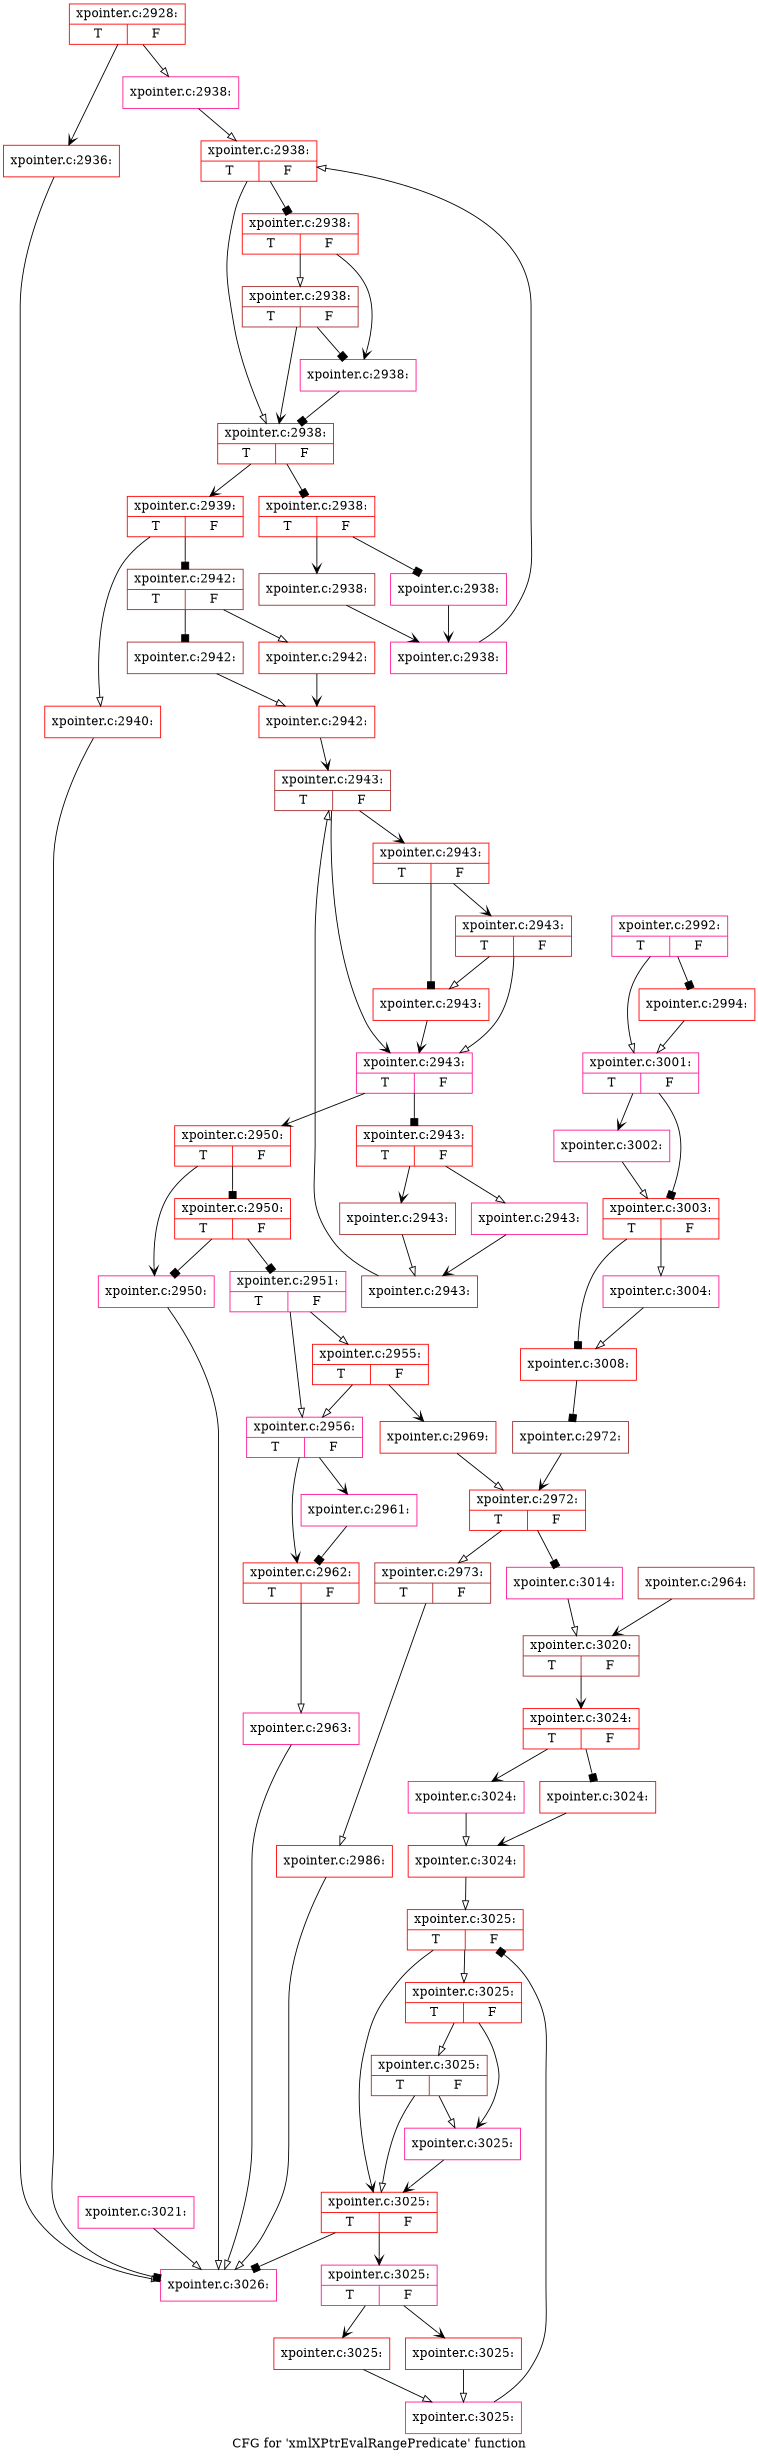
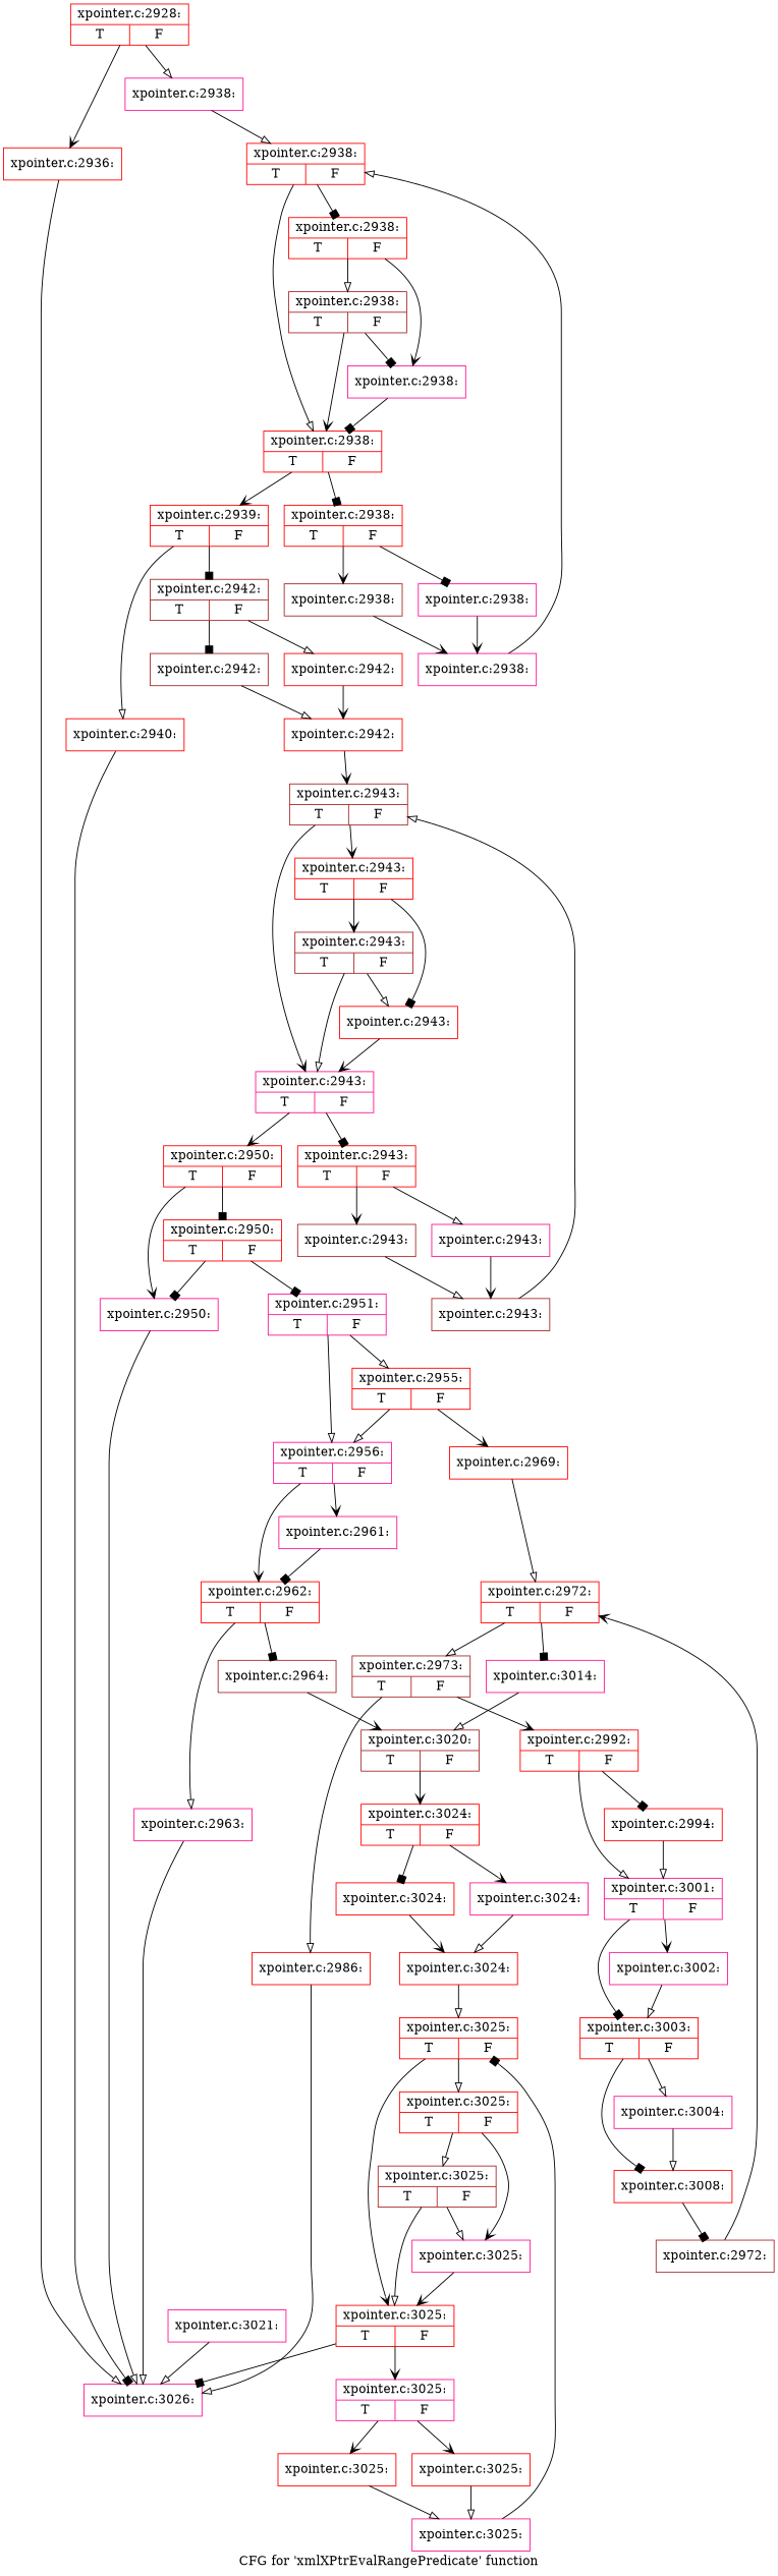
  digraph {
    label="CFG for 'xmlXPtrEvalRangePredicate' function"
    node [color=red shape=record]
    edge [arrowhead=onormal]
    n1 [label="{xpointer.c:2928:|{<s0>T|<s1>F}}"]
    n2 [label="{xpointer.c:2936:}"]
    n3 [color=deeppink label="{xpointer.c:2938:}"]
    n4 [color=deeppink label="{xpointer.c:3026:}"]
    n5 [label="{xpointer.c:2938:|{<s0>T|<s1>F}}"]
    n6 [label="{xpointer.c:2938:|{<s0>T|<s1>F}}"]
    n7 [label="{xpointer.c:2938:|{<s0>T|<s1>F}}"]
    n8 [label="{xpointer.c:2938:|{<s0>T|<s1>F}}"]
    n9 [label="{xpointer.c:2939:|{<s0>T|<s1>F}}"]
    n10 [color=brown label="{xpointer.c:2938:|{<s0>T|<s1>F}}"]
    n11 [color=deeppink label="{xpointer.c:2938:}"]
    n12 [color=brown label="{xpointer.c:2938:}"]
    n13 [color=deeppink label="{xpointer.c:2938:}"]
    n14 [label="{xpointer.c:2940:}"]
    n15 [color=brown label="{xpointer.c:2942:|{<s0>T|<s1>F}}"]
    n16 [color=deeppink label="{xpointer.c:2938:}"]
    n17 [color=brown label="{xpointer.c:2942:}"]
    n18 [label="{xpointer.c:2942:}"]
    n19 [label="{xpointer.c:2942:}"]
    n20 [color=brown label="{xpointer.c:2943:|{<s0>T|<s1>F}}"]
    n21 [color=deeppink label="{xpointer.c:2943:|{<s0>T|<s1>F}}"]
    n22 [label="{xpointer.c:2943:|{<s0>T|<s1>F}}"]
    n23 [label="{xpointer.c:2943:|{<s0>T|<s1>F}}"]
    n24 [label="{xpointer.c:2950:|{<s0>T|<s1>F}}"]
    n25 [color=brown label="{xpointer.c:2943:|{<s0>T|<s1>F}}"]
    n26 [label="{xpointer.c:2943:}"]
    n27 [color=brown label="{xpointer.c:2943:}"]
    n28 [color=deeppink label="{xpointer.c:2943:}"]
    n29 [color=deeppink label="{xpointer.c:2950:}"]
    n30 [label="{xpointer.c:2950:|{<s0>T|<s1>F}}"]
    n31 [color=brown label="{xpointer.c:2943:}"]
    n32 [color=deeppink label="{xpointer.c:2951:|{<s0>T|<s1>F}}"]
    n33 [color=deeppink label="{xpointer.c:2956:|{<s0>T|<s1>F}}"]
    n34 [label="{xpointer.c:2955:|{<s0>T|<s1>F}}"]
    n35 [color=deeppink label="{xpointer.c:2961:}"]
    n36 [label="{xpointer.c:2962:|{<s0>T|<s1>F}}"]
    n37 [label="{xpointer.c:2969:}"]
    n38 [color=deeppink label="{xpointer.c:2963:}"]
    n39 [color=brown label="{xpointer.c:2964:}"]
    n40 [label="{xpointer.c:2972:|{<s0>T|<s1>F}}"]
    n41 [color=brown label="{xpointer.c:2973:|{<s0>T|<s1>F}}"]
    n42 [color=deeppink label="{xpointer.c:3014:}"]
    n43 [color=brown label="{xpointer.c:3020:|{<s0>T|<s1>F}}"]
    n44 [label="{xpointer.c:3024:|{<s0>T|<s1>F}}"]
    n45 [color=deeppink label="{xpointer.c:3021:}"]
    n46 [label="{xpointer.c:3024:}"]
    n47 [color=deeppink label="{xpointer.c:3024:}"]
    n48 [label="{xpointer.c:2986:}"]
-   n49 [color=deeppink label="{xpointer.c:2992:|{<s0>T|<s1>F}}"]
+   n49 [label="{xpointer.c:2992:|{<s0>T|<s1>F}}"]
    n50 [label="{xpointer.c:2994:}"]
    n51 [color=deeppink label="{xpointer.c:3001:|{<s0>T|<s1>F}}"]
    n52 [color=deeppink label="{xpointer.c:3002:}"]
    n53 [label="{xpointer.c:3003:|{<s0>T|<s1>F}}"]
    n54 [color=deeppink label="{xpointer.c:3004:}"]
    n55 [label="{xpointer.c:3008:}"]
    n56 [color=brown label="{xpointer.c:2972:}"]
    n57 [label="{xpointer.c:3024:}"]
    n58 [label="{xpointer.c:3025:|{<s0>T|<s1>F}}"]
    n59 [label="{xpointer.c:3025:|{<s0>T|<s1>F}}"]
    n60 [label="{xpointer.c:3025:|{<s0>T|<s1>F}}"]
    n61 [color=deeppink label="{xpointer.c:3025:|{<s0>T|<s1>F}}"]
    n62 [color=brown label="{xpointer.c:3025:|{<s0>T|<s1>F}}"]
    n63 [color=deeppink label="{xpointer.c:3025:}"]
    n64 [label="{xpointer.c:3025:}"]
    n65 [label="{xpointer.c:3025:}"]
    n66 [color=deeppink label="{xpointer.c:3025:}"]
    n1 -> n2 [arrowhead=vee]
    n1 -> n3
    n2 -> n4
    n3 -> n5
    n5 -> n6
    n5 -> n7 [arrowhead=box]
    n6 -> n8 [arrowhead=box]
    n6 -> n9 [arrowhead=vee]
    n7 -> n10
    n7 -> n11 [arrowhead=vee]
    n8 -> n12 [arrowhead=vee]
    n8 -> n13 [arrowhead=box]
    n9 -> n14
    n9 -> n15 [arrowhead=box]
    n10 -> n6 [arrowhead=vee]
    n10 -> n11 [arrowhead=box]
    n11 -> n6 [arrowhead=box]
    n12 -> n16 [arrowhead=vee]
    n13 -> n16 [arrowhead=vee]
    n14 -> n4 [arrowhead=box]
    n15 -> n17 [arrowhead=box]
    n15 -> n18
    n16 -> n5
    n17 -> n19
    n18 -> n19 [arrowhead=vee]
    n19 -> n20 [arrowhead=vee]
    n20 -> n21 [arrowhead=vee]
    n20 -> n22 [arrowhead=vee]
    n21 -> n23 [arrowhead=box]
    n21 -> n24 [arrowhead=vee]
    n22 -> n25 [arrowhead=vee]
    n22 -> n26 [arrowhead=box]
    n23 -> n27 [arrowhead=vee]
    n23 -> n28
    n24 -> n29 [arrowhead=vee]
    n24 -> n30 [arrowhead=box]
    n25 -> n21
    n25 -> n26
    n26 -> n21 [arrowhead=vee]
    n27 -> n31
    n28 -> n31 [arrowhead=vee]
    n29 -> n4
    n30 -> n29 [arrowhead=box]
    n30 -> n32 [arrowhead=box]
    n31 -> n20
    n32 -> n33
    n32 -> n34
    n33 -> n35 [arrowhead=vee]
    n33 -> n36 [arrowhead=vee]
    n34 -> n33
    n34 -> n37 [arrowhead=vee]
    n35 -> n36 [arrowhead=box]
    n36 -> n38
+   n36 -> n39 [arrowhead=box]
    n37 -> n40
    n38 -> n4
    n39 -> n43 [arrowhead=vee]
    n40 -> n41
    n40 -> n42 [arrowhead=box]
    n41 -> n48
+   n41 -> n49 [arrowhead=vee]
    n42 -> n43
    n43 -> n44 [arrowhead=vee]
    n44 -> n46 [arrowhead=box]
    n44 -> n47 [arrowhead=vee]
    n45 -> n4
    n46 -> n57 [arrowhead=vee]
    n47 -> n57
    n48 -> n4
    n49 -> n50 [arrowhead=box]
    n49 -> n51
    n50 -> n51
    n51 -> n52 [arrowhead=vee]
    n51 -> n53 [arrowhead=box]
    n52 -> n53
    n53 -> n54
    n53 -> n55 [arrowhead=box]
    n54 -> n55
    n55 -> n56 [arrowhead=box]
    n56 -> n40 [arrowhead=vee]
    n57 -> n58
    n58 -> n59 [arrowhead=vee]
    n58 -> n60
    n59 -> n4 [arrowhead=box]
    n59 -> n61 [arrowhead=vee]
    n60 -> n62
    n60 -> n63 [arrowhead=vee]
    n61 -> n64 [arrowhead=vee]
    n61 -> n65 [arrowhead=vee]
    n62 -> n59
    n62 -> n63
    n63 -> n59 [arrowhead=vee]
    n64 -> n66
    n65 -> n66
    n66 -> n58 [arrowhead=box]
  }
